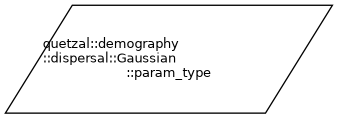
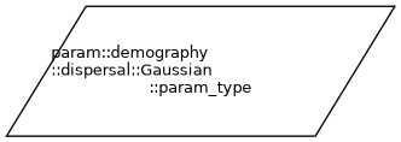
  digraph {
    rankdir=LR
-   n1 [color=black fillcolor=white fontname=Helvetica fontsize=10 height=0.2 label="quetzal::demography\l::dispersal::Gaussian\l::param_type" shape=parallelogram style=filled width=0.4]
+   n1 [color=black fillcolor=white fontname=Helvetica fontsize=10 height=0.2 label="param::demography\l::dispersal::Gaussian\l::param_type" shape=parallelogram style=filled width=0.4]
  }
